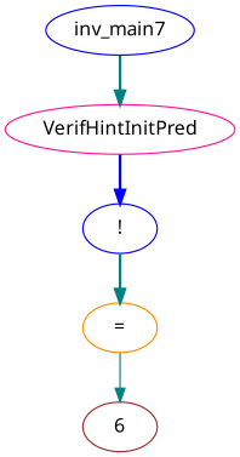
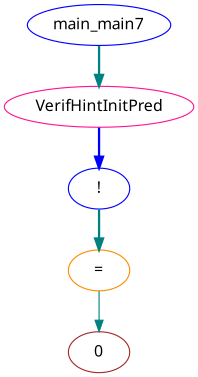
  digraph {
    fontname="Noto Sans"
    node [color=blue fontname="Noto Sans"]
    edge [color=teal fontname="Noto Sans" style=bold]
-   n1 [label=inv_main7]
+   n1 [label=main_main7]
    n2 [color=deeppink label=VerifHintInitPred]
    n3 [label="!"]
    n4 [color=darkorange label="="]
-   n5 [color=brown label=6]
+   n5 [color=brown label=0]
    n1 -> n2
    n2 -> n3 [color=blue]
    n3 -> n4
    n4 -> n5 [style=solid]
  }
